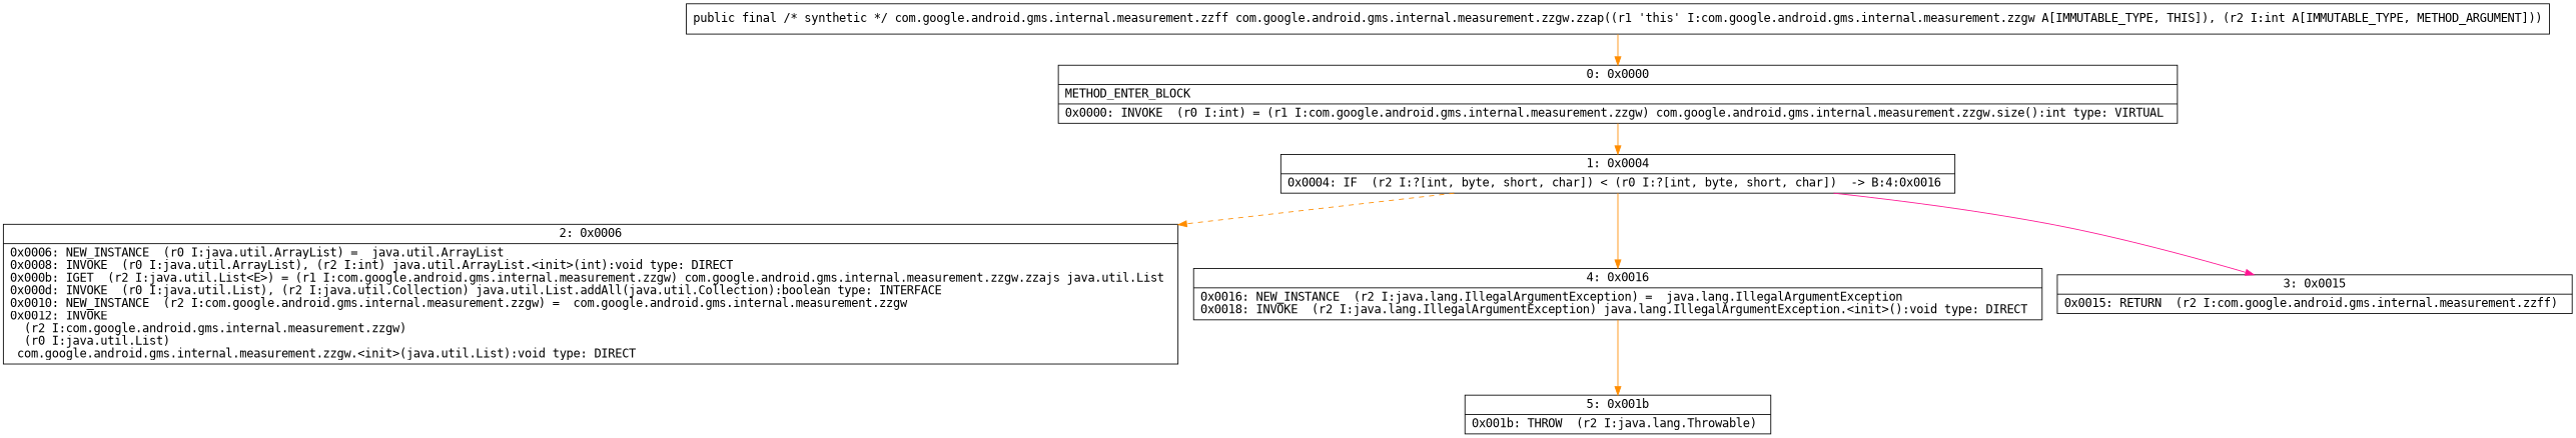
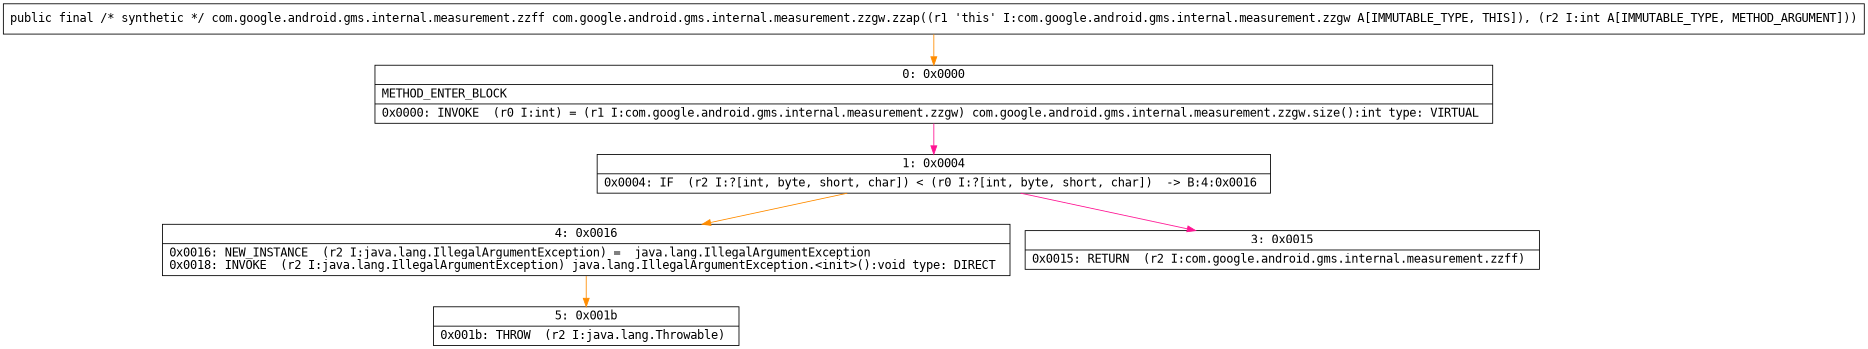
  digraph {
    fontname="DejaVu Sans Mono"
    node [fontname="DejaVu Sans Mono" shape=record]
    edge [color=darkorange fontname="DejaVu Sans Mono"]
    n1 [label="{0\:\ 0x0000|METHOD_ENTER_BLOCK\l|0x0000: INVOKE  (r0 I:int) = (r1 I:com.google.android.gms.internal.measurement.zzgw) com.google.android.gms.internal.measurement.zzgw.size():int type: VIRTUAL \l}"]
    n2 [label="{1\:\ 0x0004|0x0004: IF  (r2 I:?[int, byte, short, char]) \< (r0 I:?[int, byte, short, char])  \-\> B:4:0x0016 \l}"]
-   n3 [label="{2\:\ 0x0006|0x0006: NEW_INSTANCE  (r0 I:java.util.ArrayList) =  java.util.ArrayList \l0x0008: INVOKE  (r0 I:java.util.ArrayList), (r2 I:int) java.util.ArrayList.\<init\>(int):void type: DIRECT \l0x000b: IGET  (r2 I:java.util.List\<E\>) = (r1 I:com.google.android.gms.internal.measurement.zzgw) com.google.android.gms.internal.measurement.zzgw.zzajs java.util.List \l0x000d: INVOKE  (r0 I:java.util.List), (r2 I:java.util.Collection) java.util.List.addAll(java.util.Collection):boolean type: INTERFACE \l0x0010: NEW_INSTANCE  (r2 I:com.google.android.gms.internal.measurement.zzgw) =  com.google.android.gms.internal.measurement.zzgw \l0x0012: INVOKE  \l  (r2 I:com.google.android.gms.internal.measurement.zzgw)\l  (r0 I:java.util.List)\l com.google.android.gms.internal.measurement.zzgw.\<init\>(java.util.List):void type: DIRECT \l}"]
    n4 [label="{4\:\ 0x0016|0x0016: NEW_INSTANCE  (r2 I:java.lang.IllegalArgumentException) =  java.lang.IllegalArgumentException \l0x0018: INVOKE  (r2 I:java.lang.IllegalArgumentException) java.lang.IllegalArgumentException.\<init\>():void type: DIRECT \l}"]
    n5 [label="{3\:\ 0x0015|0x0015: RETURN  (r2 I:com.google.android.gms.internal.measurement.zzff) \l}"]
    n6 [label="{5\:\ 0x001b|0x001b: THROW  (r2 I:java.lang.Throwable) \l}"]
    n7 [label="{public final \/* synthetic *\/ com.google.android.gms.internal.measurement.zzff com.google.android.gms.internal.measurement.zzgw.zzap((r1 'this' I:com.google.android.gms.internal.measurement.zzgw A[IMMUTABLE_TYPE, THIS]), (r2 I:int A[IMMUTABLE_TYPE, METHOD_ARGUMENT])) }"]
-   n1 -> n2
-   n2 -> n3 [style=dashed]
+   n1 -> n2 [color=deeppink]
    n2 -> n4
    n2 -> n5 [color=deeppink]
    n4 -> n6
    n7 -> n1
  }
